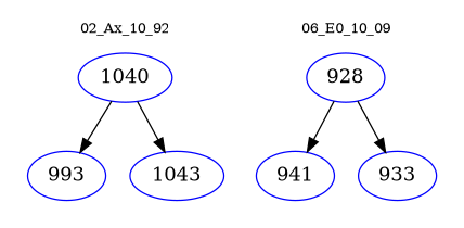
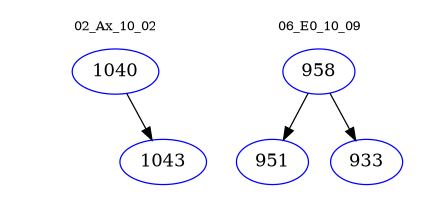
  digraph {
    node [color=blue]
    edge [color=black]
    n1 [label=1040]
-   n2 [label=993]
    n3 [label=1043]
-   n4 [label=928]
-   n5 [label=941]
+   n4 [label=958]
+   n5 [label=951]
    n6 [label=933]
    subgraph cluster_1 {
      color=white
      fontsize=10
-     label="02_Ax_10_92"
+     label="02_Ax_10_02"
      n1
-     n2
      n3
    }
    subgraph cluster_2 {
      color=white
      fontsize=10
      label="06_E0_10_09"
      n4
      n5
      n6
    }
-   n1 -> n2
    n1 -> n3
    n4 -> n5
    n4 -> n6
  }
